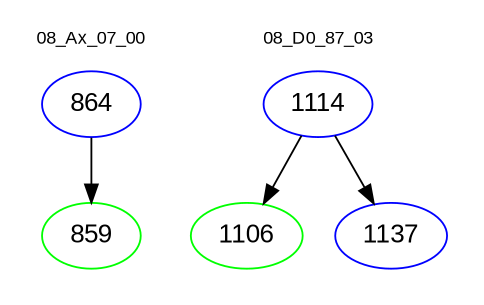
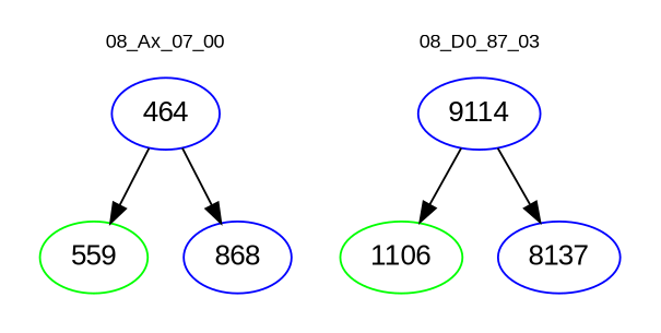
  digraph {
    fontname="Liberation Sans"
    node [color=blue fontname="Liberation Sans"]
    edge [color=black fontname="Liberation Sans"]
-   n1 [label=864]
-   n2 [color=green label=859]
-   n4 [label=1114]
+   n1 [label=464]
+   n2 [color=green label=559]
+   n3 [label=868]
+   n4 [label=9114]
    n5 [color=green label=1106]
-   n6 [label=1137]
+   n6 [label=8137]
    subgraph cluster_1 {
      color=white
      fontsize=10
      label="08_Ax_07_00"
      n1
      n2
+     n3
    }
    subgraph cluster_2 {
      color=white
      fontsize=10
      label="08_D0_87_03"
      n4
      n5
      n6
    }
    n1 -> n2
+   n1 -> n3
    n4 -> n5
    n4 -> n6
  }
